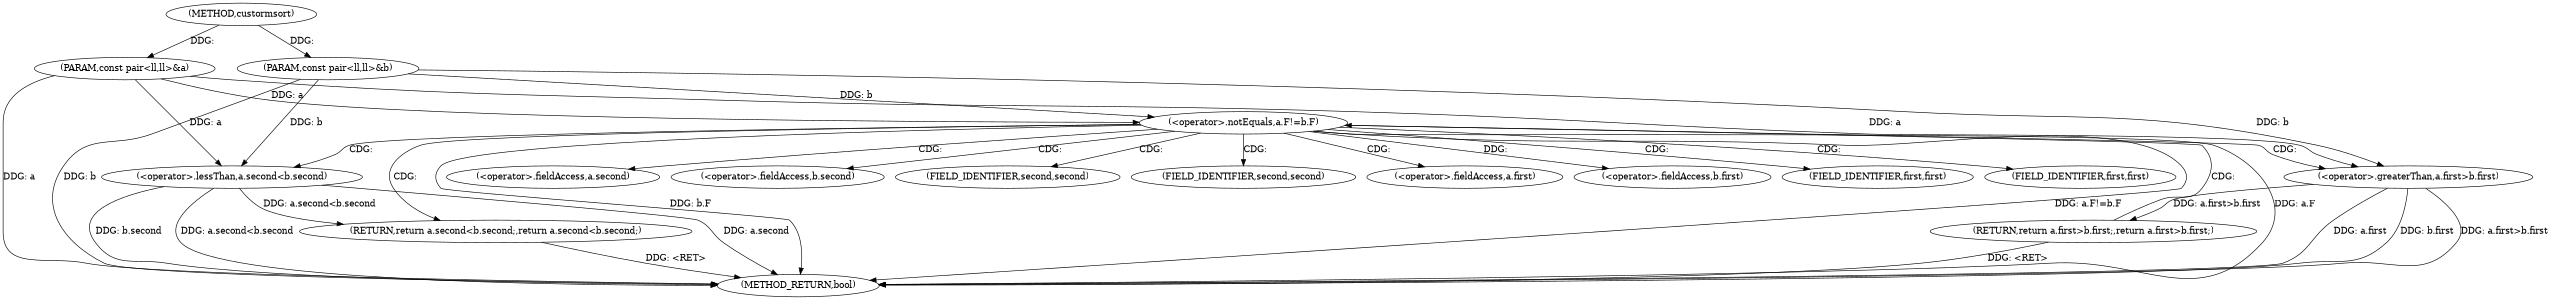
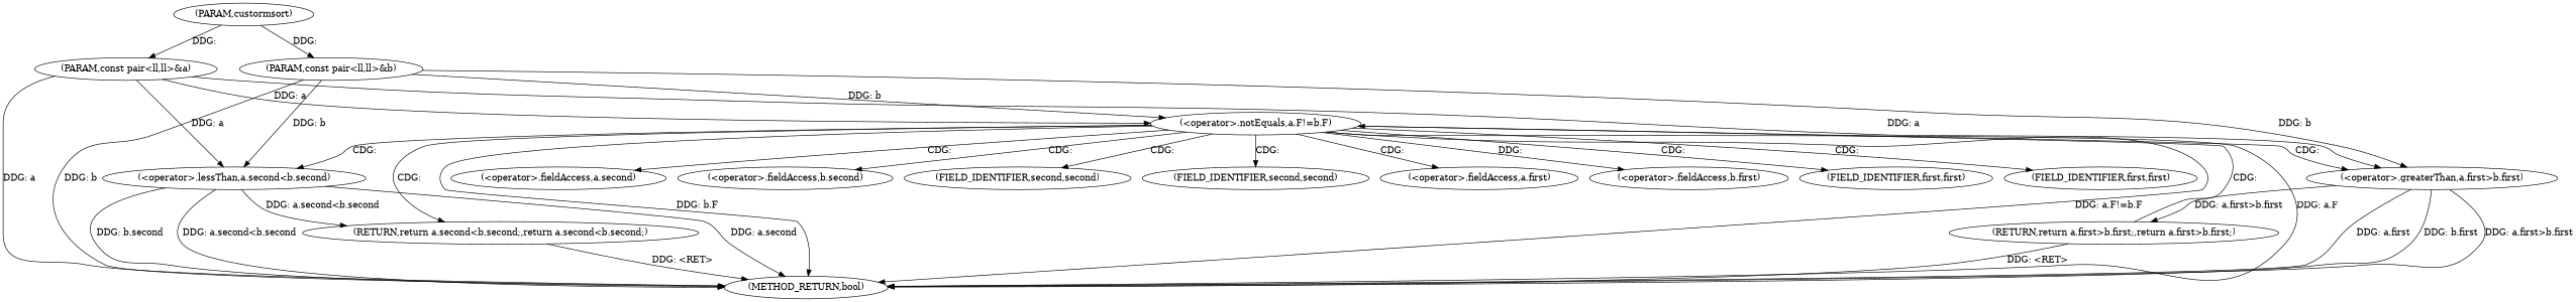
  digraph {
-   n1 [label="(METHOD,custormsort)"]
+   n1 [label="(PARAM,custormsort)"]
    n2 [label="(PARAM,const pair<ll,ll>&a)"]
    n3 [label="(PARAM,const pair<ll,ll>&b)"]
    n4 [label="(METHOD_RETURN,bool)"]
    n5 [label="(<operator>.notEquals,a.F!=b.F)"]
    n6 [label="(<operator>.lessThan,a.second<b.second)"]
    n7 [label="(<operator>.greaterThan,a.first>b.first)"]
    n8 [label="(RETURN,return a.second<b.second;,return a.second<b.second;)"]
    n9 [label="(<operator>.fieldAccess,a.second)"]
    n10 [label="(<operator>.fieldAccess,b.second)"]
    n11 [label="(FIELD_IDENTIFIER,second,second)"]
    n12 [label="(FIELD_IDENTIFIER,second,second)"]
    n13 [label="(<operator>.fieldAccess,a.first)"]
    n14 [label="(<operator>.fieldAccess,b.first)"]
    n15 [label="(FIELD_IDENTIFIER,first,first)"]
    n16 [label="(FIELD_IDENTIFIER,first,first)"]
    n17 [label="(RETURN,return a.first>b.first;,return a.first>b.first;)"]
    n1 -> n2 [label="DDG: "]
    n1 -> n3 [label="DDG: "]
    n2 -> n4 [label="DDG: a"]
    n2 -> n5 [label="DDG: a"]
    n2 -> n6 [label="DDG: a"]
    n2 -> n7 [label="DDG: a"]
    n3 -> n4 [label="DDG: b"]
    n3 -> n5 [label="DDG: b"]
    n3 -> n6 [label="DDG: b"]
    n3 -> n7 [label="DDG: b"]
    n5 -> n4 [label="DDG: a.F"]
    n5 -> n4 [label="DDG: b.F"]
    n5 -> n4 [label="DDG: a.F!=b.F"]
    n5 -> n6 [label="CDG: "]
    n5 -> n7 [label="CDG: "]
    n5 -> n8 [label="CDG: "]
    n5 -> n9 [label="CDG: "]
    n5 -> n10 [label="CDG: "]
    n5 -> n11 [label="CDG: "]
    n5 -> n12 [label="CDG: "]
    n5 -> n13 [label="CDG: "]
    n5 -> n14 [label="DDG: "]
    n5 -> n15 [label="CDG: "]
    n5 -> n16 [label="CDG: "]
    n6 -> n4 [label="DDG: a.second"]
    n6 -> n4 [label="DDG: b.second"]
    n6 -> n4 [label="DDG: a.second<b.second"]
    n6 -> n8 [label="DDG: a.second<b.second"]
    n7 -> n4 [label="DDG: a.first"]
    n7 -> n4 [label="DDG: b.first"]
    n7 -> n4 [label="DDG: a.first>b.first"]
    n7 -> n17 [label="DDG: a.first>b.first"]
    n8 -> n4 [label="DDG: <RET>"]
    n17 -> n4 [label="DDG: <RET>"]
    n17 -> n5 [label="CDG: "]
  }
